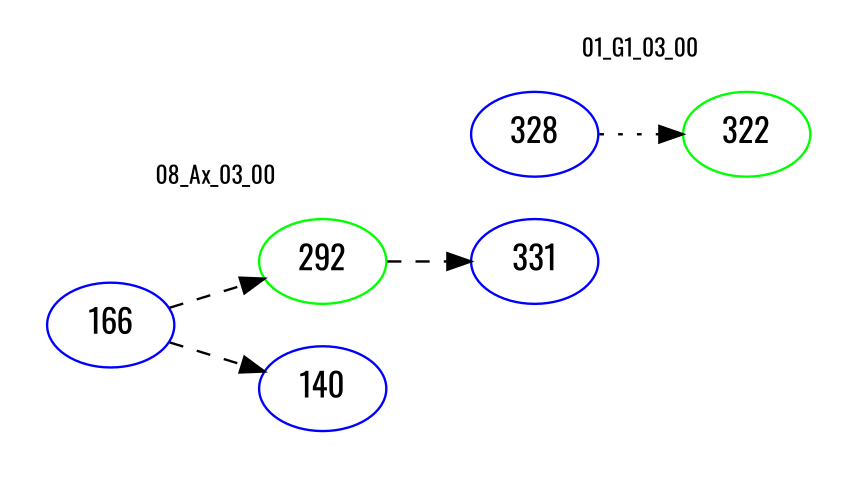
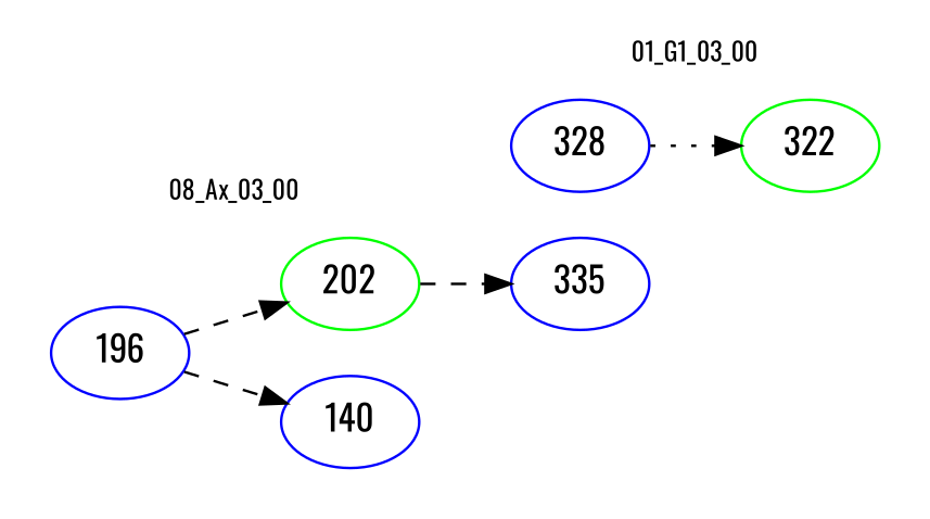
  digraph {
    fontname=Oswald
    rankdir=LR
    node [color=blue fontname=Oswald]
    edge [color=black fontname=Oswald style=dashed]
-   n1 [label=166]
+   n1 [label=196]
    n2 [label=140]
-   n3 [color=green label=292]
+   n3 [color=green label=202]
    n4 [label=328]
    n5 [color=green label=322]
-   n6 [label=331]
+   n6 [label=335]
    subgraph cluster_1 {
      color=white
      fontsize=10
      label="08_Ax_03_00"
      n1
      n2
      n3
    }
    subgraph cluster_2 {
      color=white
      fontsize=10
      label="01_G1_03_00"
      n4
      n5
      n6
    }
    n1 -> n2
    n1 -> n3
    n3 -> n6
    n4 -> n5 [style=dotted]
  }
